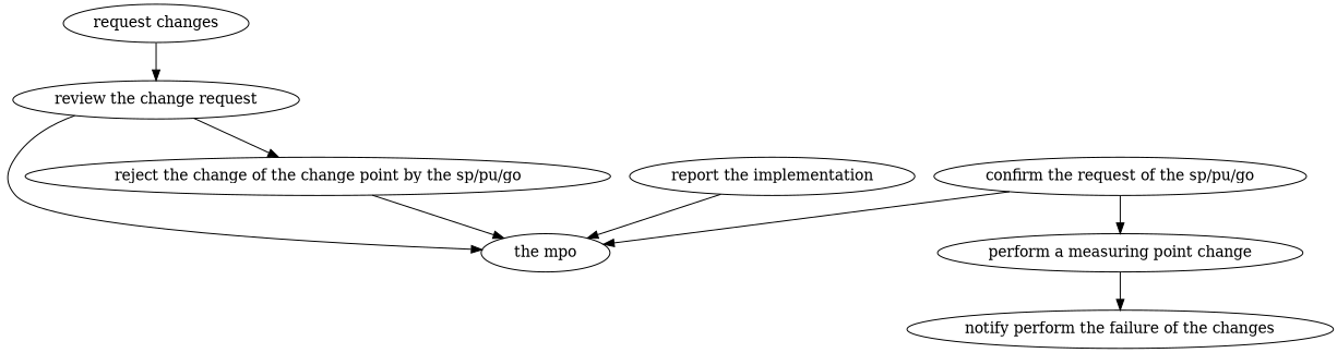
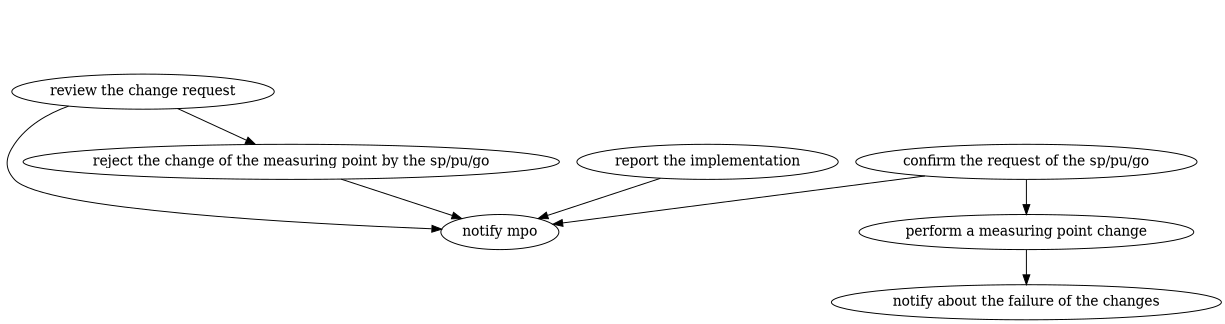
  strict digraph {
    edge [attrs="{'type': 'flow', 'label': 'flow'}"]
-   "request changes" [attrs="{'type': 'Activity', 'label': 'request changes'}"]
    "review the change request" [attrs="{'type': 'Activity', 'label': 'review the change request'}"]
-   "the mpo" [attrs="{'type': 'Actor', 'label': 'the mpo'}"]
-   "reject the change of the measuring point by the sp/pu/go" [attrs="{'type': 'Activity', 'label': 'reject the change of the measuring point by the sp/pu/go'}" label="reject the change of the change point by the sp/pu/go"]
+   "the mpo" [attrs="{'type': 'Actor', 'label': 'the mpo'}" label="notify mpo"]
+   "reject the change of the measuring point by the sp/pu/go" [attrs="{'type': 'Activity', 'label': 'reject the change of the measuring point by the sp/pu/go'}"]
    "confirm the request of the sp/pu/go" [attrs="{'type': 'Activity', 'label': 'confirm the request of the sp/pu/go'}"]
    "perform a measuring point change" [attrs="{'type': 'Activity', 'label': 'perform a measuring point change'}"]
-   "notify about the failure of the changes" [attrs="{'type': 'Activity', 'label': 'notify about the failure of the changes'}" label="notify perform the failure of the changes"]
+   "notify about the failure of the changes" [attrs="{'type': 'Activity', 'label': 'notify about the failure of the changes'}"]
    "report the implementation" [attrs="{'type': 'Activity', 'label': 'report the implementation'}"]
-   "request changes" -> "review the change request"
    "review the change request" -> "the mpo" [attrs="{'type': 'actor performer', 'label': 'actor performer'}"]
    "review the change request" -> "reject the change of the measuring point by the sp/pu/go"
    "reject the change of the measuring point by the sp/pu/go" -> "the mpo" [attrs="{'type': 'actor performer', 'label': 'actor performer'}"]
    "confirm the request of the sp/pu/go" -> "the mpo" [attrs="{'type': 'actor performer', 'label': 'actor performer'}"]
    "confirm the request of the sp/pu/go" -> "perform a measuring point change"
    "perform a measuring point change" -> "notify about the failure of the changes"
    "report the implementation" -> "the mpo" [attrs="{'type': 'actor performer', 'label': 'actor performer'}"]
  }
